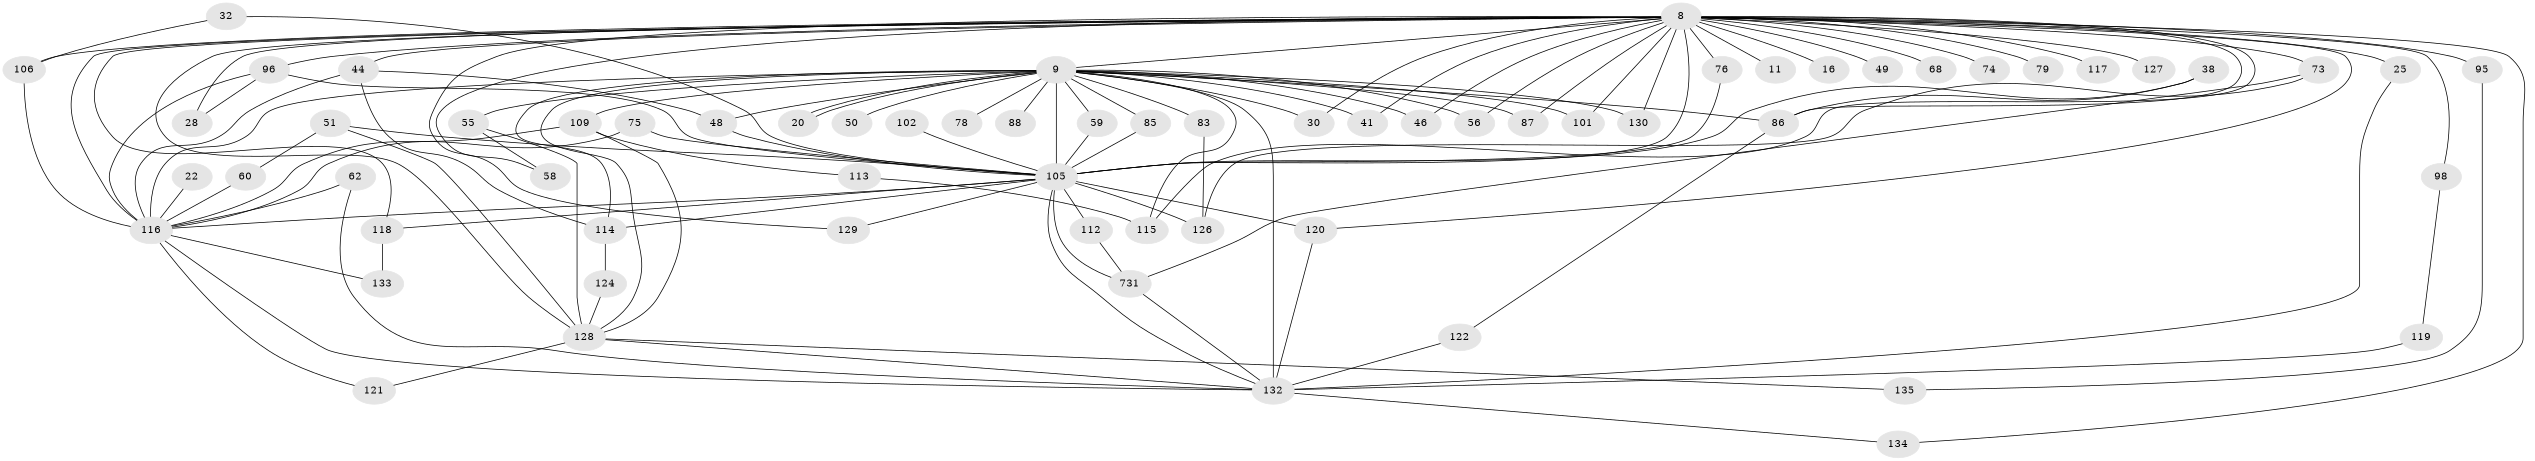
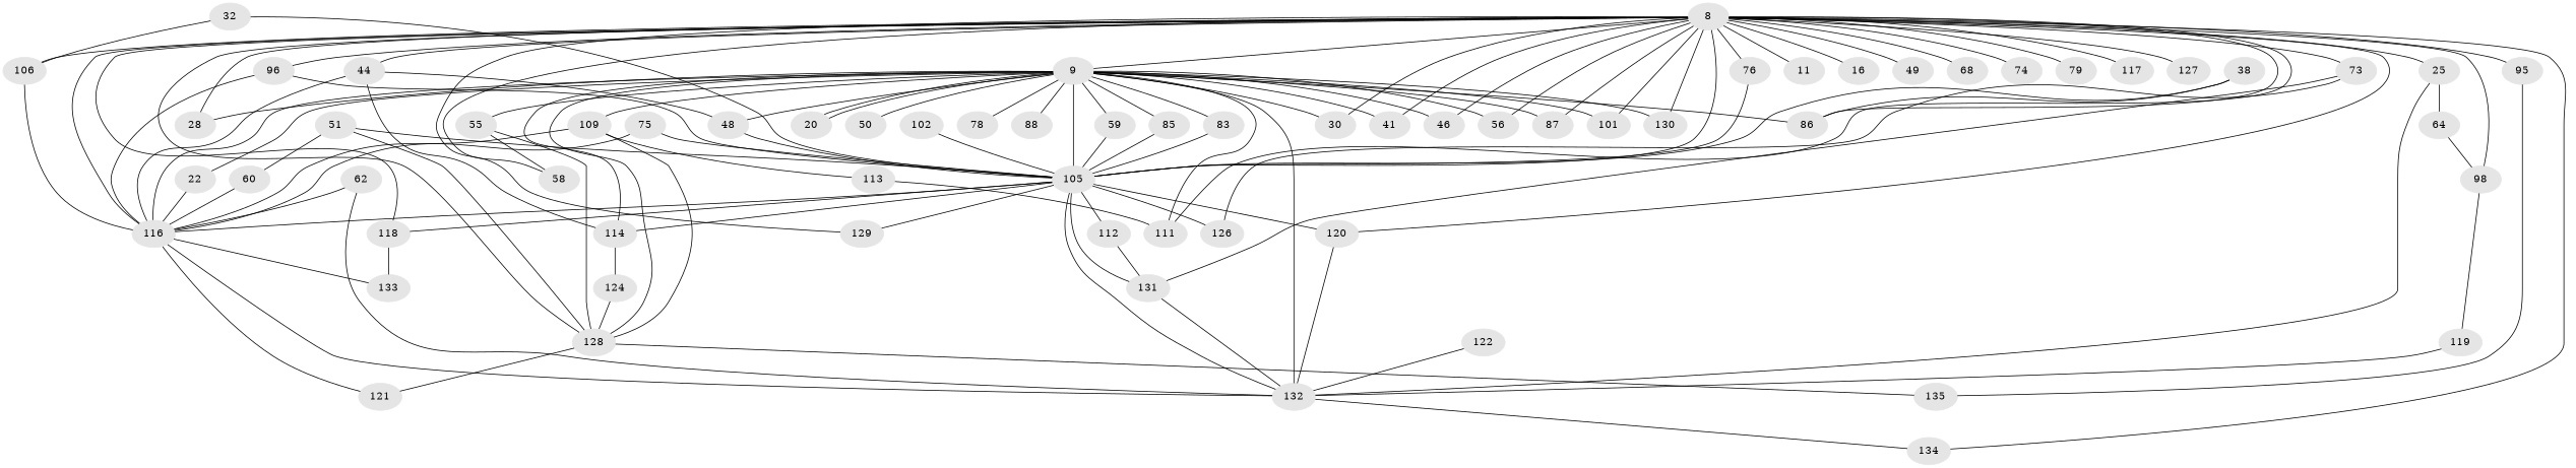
  graph {
    node [color=gray90 style=filled]
    8 [super="+3+2"]
    9 [super="+4"]
    11
    16
    25
    28
    30
    41
    44 [super="+40"]
    46
    49
    56
    58
    68
    73 [super="+60"]
    74
    76
    79
    86 [super="+36"]
    87
    95
    96 [super="+92"]
    98 [super="+61"]
    101
    105 [super="+71+93+70+82+100+7"]
    106 [super="+14+27"]
-   115 [super="+39"]
+   115 [super="+39" label=111]
    116 [super="+21+77+63+94"]
    117
    118 [super="+97"]
    120 [super="+57+66"]
    127 [super="+89+108+111"]
    128 [super="+125+123"]
    129
    130
    134
    20
    22
    48 [super="+15"]
    50
    55 [super="+34"]
    59
    78
    83
    85
    88
    109 [super="+37+18"]
    114 [super="+90+91"]
    132 [super="+81+103+99+84+80"]
+   64
    126
-   131 [super="+110" label=731]
+   131 [super="+110"]
    122
    135
    119
    112
    121
    133
    113
    124
    32
    38
    51
    n64 [label=60]
    62
    75
    102
    8 -- 9 [weight=8]
    8 -- 11 [weight=2]
    8 -- 16 [weight=2]
    8 -- 25 [weight=2]
    8 -- 28
    8 -- 30
    8 -- 41
    8 -- 44
    8 -- 46
    8 -- 49 [weight=2]
    8 -- 56
    8 -- 58
    8 -- 68 [weight=2]
    8 -- 73 [weight=3]
    8 -- 74 [weight=2]
    8 -- 76
    8 -- 79 [weight=2]
    8 -- 86 [weight=2]
    8 -- 87
    8 -- 95 [weight=2]
    8 -- 96
    8 -- 98 [weight=3]
    8 -- 101
    8 -- 105 [weight=16]
    8 -- 106 [weight=3]
    8 -- 115 [weight=2]
    8 -- 116 [weight=12]
    8 -- 117
    8 -- 118 [weight=2]
    8 -- 120 [weight=2]
    8 -- 127 [weight=5]
    8 -- 128 [weight=4]
    8 -- 129
    8 -- 130
    8 -- 134
-   96 -- 28
+   9 -- 28
    9 -- 30
    9 -- 41
    9 -- 46
    9 -- 56
    9 -- 86
    9 -- 87
    9 -- 101
    9 -- 105 [weight=7]
    9 -- 115
    9 -- 116 [weight=6]
    9 -- 128 [weight=3]
    9 -- 130
    9 -- 20
    9 -- 20
+   9 -- 22
    9 -- 48 [weight=2]
    9 -- 50
    9 -- 55 [weight=2]
    9 -- 59
    9 -- 78 [weight=2]
    9 -- 83
    9 -- 85
    9 -- 88 [weight=2]
    9 -- 109
    9 -- 114 [weight=2]
    9 -- 132 [weight=6]
    25 -- 132
+   25 -- 64
    44 -- 116
    44 -- 48
    44 -- 114
    73 -- 126
    73 -- 131
    76 -- 105
-   86 -- 122
    95 -- 135
    96 -- 105
    96 -- 116
    98 -- 119
    105 -- 116 [weight=4]
    105 -- 118 [weight=2]
    105 -- 120 [weight=2]
    105 -- 129
    105 -- 114 [weight=2]
    105 -- 132 [weight=4]
    105 -- 126
    105 -- 131
    105 -- 112
    106 -- 116
    116 -- 132 [weight=2]
    116 -- 121
    116 -- 133
    118 -- 133
    120 -- 132
-   128 -- 132
    128 -- 135
    128 -- 121
    22 -- 116
    48 -- 105
    55 -- 58
    55 -- 128
    59 -- 105
-   83 -- 126
+   83 -- 105
    85 -- 105
    109 -- 116 [weight=2]
    109 -- 128
    109 -- 113
    114 -- 124
    132 -- 134
+   64 -- 98
    131 -- 132
    122 -- 132
    119 -- 132
    112 -- 131
    113 -- 115
    124 -- 128
    32 -- 105
    32 -- 106
    38 -- 86
    38 -- 105
    51 -- 105 [weight=2]
    51 -- 128
    51 -- n64
    n64 -- 116
    62 -- 116
    62 -- 132
    75 -- 105
    75 -- 116
    102 -- 105 [weight=2]
  }
